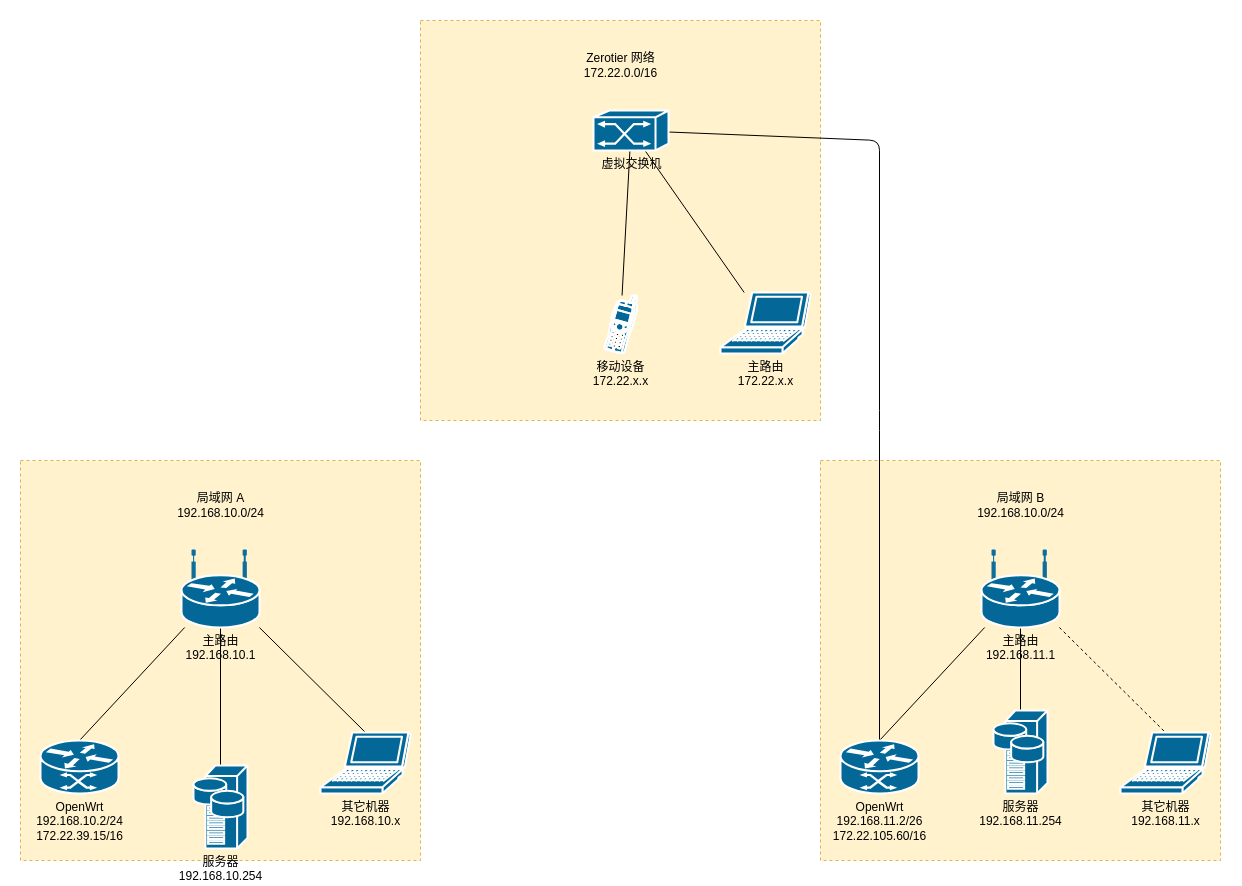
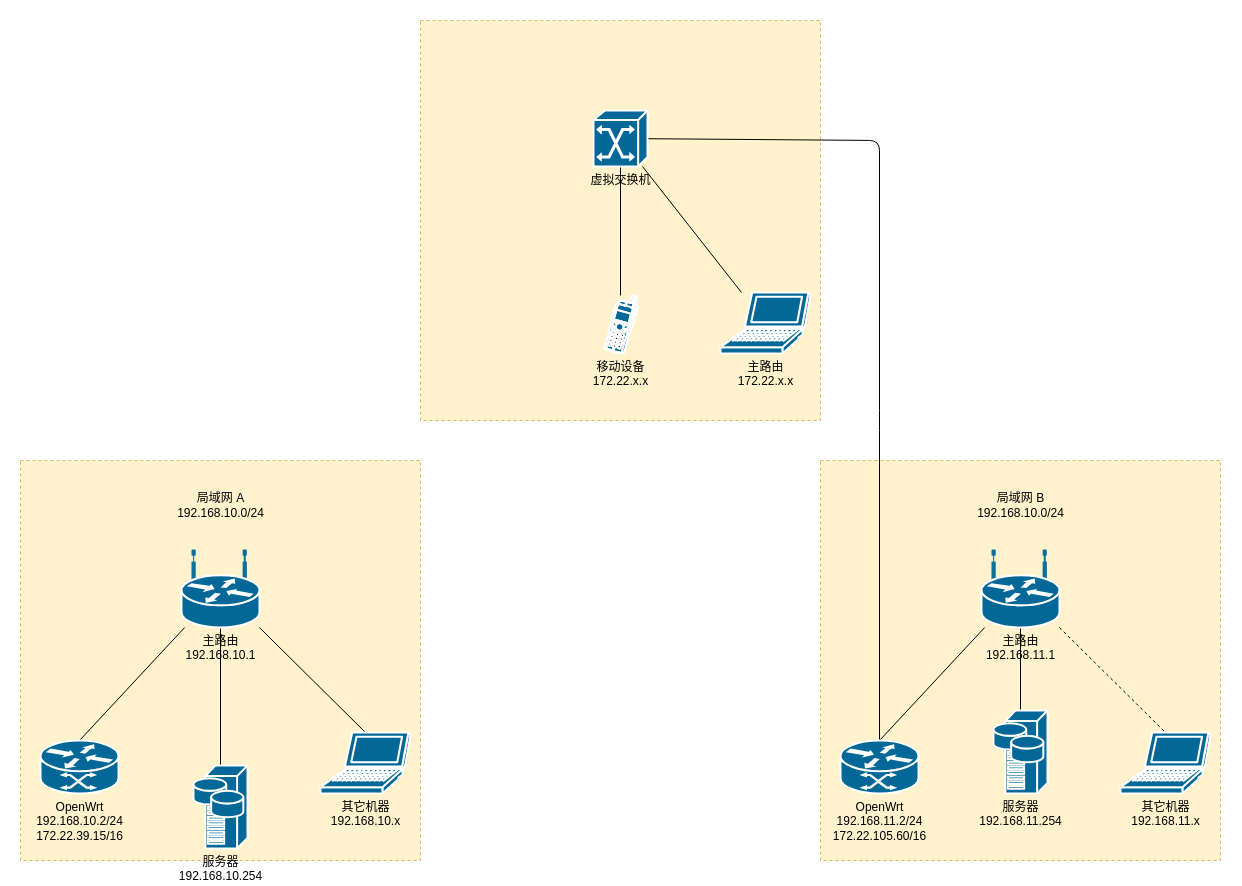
  <mxCell id="0" />
  <mxCell id="1" parent="0" />
  <mxCell id="2" value="" style="whiteSpace=wrap;html=1;aspect=fixed;dashed=1;fillColor=#fff2cc;strokeColor=#d6b656;" vertex="1" parent="1"><mxGeometry x="420" y="20" width="400" height="400" as="geometry" /></mxCell>
  <mxCell id="3" value="" style="whiteSpace=wrap;html=1;aspect=fixed;dashed=1;fillColor=#fff2cc;strokeColor=#d6b656;" parent="1" vertex="1"><mxGeometry x="820" y="460" width="400" height="400" as="geometry" /></mxCell>
  <mxCell id="4" value="" style="whiteSpace=wrap;html=1;aspect=fixed;dashed=1;fillColor=#fff2cc;strokeColor=#d6b656;" parent="1" vertex="1"><mxGeometry x="20" y="460" width="400" height="400" as="geometry" /></mxCell>
  <mxCell id="5" style="edgeStyle=none;html=1;entryX=0.5;entryY=0;entryDx=0;entryDy=0;entryPerimeter=0;endArrow=none;endFill=0;" parent="1" source="8" target="10" edge="1"><mxGeometry relative="1" as="geometry" /></mxCell>
  <mxCell id="6" style="edgeStyle=none;html=1;entryX=0.5;entryY=0;entryDx=0;entryDy=0;entryPerimeter=0;endArrow=none;endFill=0;strokeColor=#000000;" parent="1" source="8" target="11" edge="1"><mxGeometry relative="1" as="geometry" /></mxCell>
  <mxCell id="7" style="edgeStyle=none;html=1;entryX=0.5;entryY=0;entryDx=0;entryDy=0;entryPerimeter=0;endArrow=none;endFill=0;strokeColor=#000000;" parent="1" source="8" target="12" edge="1"><mxGeometry relative="1" as="geometry" /></mxCell>
  <mxCell id="8" value="主路由&lt;br&gt;192.168.10.1" style="shape=mxgraph.cisco.routers.wireless_router;html=1;pointerEvents=1;dashed=0;fillColor=#036897;strokeColor=#ffffff;strokeWidth=2;verticalLabelPosition=bottom;verticalAlign=top;align=center;outlineConnect=0;" parent="1" vertex="1"><mxGeometry x="181" y="550" width="78" height="77" as="geometry" /></mxCell>
  <mxCell id="9" value="局域网 A&lt;br&gt;192.168.10.0/24" style="text;html=1;align=center;verticalAlign=middle;resizable=0;points=[];autosize=1;strokeColor=none;" parent="1" vertex="1"><mxGeometry x="170" y="490" width="100" height="30" as="geometry" /></mxCell>
  <mxCell id="10" value="OpenWrt&lt;br&gt;192.168.10.2/24&lt;br&gt;172.22.39.15/16" style="shape=mxgraph.cisco.routers.atm_router;html=1;pointerEvents=1;dashed=0;fillColor=#036897;strokeColor=#ffffff;strokeWidth=2;verticalLabelPosition=bottom;verticalAlign=top;align=center;outlineConnect=0;" parent="1" vertex="1"><mxGeometry x="40" y="740" width="78" height="53" as="geometry" /></mxCell>
  <mxCell id="11" value="服务器&lt;br&gt;192.168.10.254" style="shape=mxgraph.cisco.servers.storage_server;html=1;pointerEvents=1;dashed=0;fillColor=#036897;strokeColor=#ffffff;strokeWidth=2;verticalLabelPosition=bottom;verticalAlign=top;align=center;outlineConnect=0;" parent="1" vertex="1"><mxGeometry x="193" y="765" width="54" height="83" as="geometry" /></mxCell>
  <mxCell id="12" value="其它机器&lt;br&gt;192.168.10.x" style="shape=mxgraph.cisco.computers_and_peripherals.laptop;html=1;pointerEvents=1;dashed=0;fillColor=#036897;strokeColor=#ffffff;strokeWidth=2;verticalLabelPosition=bottom;verticalAlign=top;align=center;outlineConnect=0;" parent="1" vertex="1"><mxGeometry x="320" y="732" width="90" height="61" as="geometry" /></mxCell>
  <mxCell id="13" style="edgeStyle=none;html=1;entryX=0.5;entryY=0;entryDx=0;entryDy=0;entryPerimeter=0;endArrow=none;endFill=0;" parent="1" source="16" target="19" edge="1"><mxGeometry relative="1" as="geometry" /></mxCell>
  <mxCell id="14" style="edgeStyle=none;html=1;entryX=0.5;entryY=0;entryDx=0;entryDy=0;entryPerimeter=0;endArrow=none;endFill=0;strokeColor=#000000;" parent="1" source="16" target="20" edge="1"><mxGeometry relative="1" as="geometry" /></mxCell>
  <mxCell id="15" style="edgeStyle=none;html=1;entryX=0.5;entryY=0;entryDx=0;entryDy=0;entryPerimeter=0;endArrow=none;endFill=0;strokeColor=#000000;dashed=1;" parent="1" source="16" target="21" edge="1"><mxGeometry relative="1" as="geometry" /></mxCell>
  <mxCell id="16" value="主路由&lt;br&gt;192.168.11.1" style="shape=mxgraph.cisco.routers.wireless_router;html=1;pointerEvents=1;dashed=0;fillColor=#036897;strokeColor=#ffffff;strokeWidth=2;verticalLabelPosition=bottom;verticalAlign=top;align=center;outlineConnect=0;" parent="1" vertex="1"><mxGeometry x="981" y="550" width="78" height="77" as="geometry" /></mxCell>
  <mxCell id="17" value="局域网 B&lt;br&gt;192.168.10.0/24" style="text;html=1;align=center;verticalAlign=middle;resizable=0;points=[];autosize=1;strokeColor=none;" parent="1" vertex="1"><mxGeometry x="970" y="490" width="100" height="30" as="geometry" /></mxCell>
  <mxCell id="18" style="edgeStyle=none;rounded=1;html=1;endArrow=none;endFill=0;strokeColor=#000000;" edge="1" parent="1" source="19" target="27"><mxGeometry relative="1" as="geometry"><Array as="points"><mxPoint x="879" y="420" /><mxPoint x="879" y="140" /></Array></mxGeometry></mxCell>
- <mxCell id="19" value="OpenWrt&lt;br&gt;192.168.11.2/26&lt;br&gt;172.22.105.60/16" style="shape=mxgraph.cisco.routers.atm_router;html=1;pointerEvents=1;dashed=0;fillColor=#036897;strokeColor=#ffffff;strokeWidth=2;verticalLabelPosition=bottom;verticalAlign=top;align=center;outlineConnect=0;" parent="1" vertex="1"><mxGeometry x="840" y="740" width="78" height="53" as="geometry" /></mxCell>
+ <mxCell id="19" value="OpenWrt&lt;br&gt;192.168.11.2/24&lt;br&gt;172.22.105.60/16" style="shape=mxgraph.cisco.routers.atm_router;html=1;pointerEvents=1;dashed=0;fillColor=#036897;strokeColor=#ffffff;strokeWidth=2;verticalLabelPosition=bottom;verticalAlign=top;align=center;outlineConnect=0;" parent="1" vertex="1"><mxGeometry x="840" y="740" width="78" height="53" as="geometry" /></mxCell>
  <mxCell id="20" value="服务器&lt;br&gt;192.168.11.254" style="shape=mxgraph.cisco.servers.storage_server;html=1;pointerEvents=1;dashed=0;fillColor=#036897;strokeColor=#ffffff;strokeWidth=2;verticalLabelPosition=bottom;verticalAlign=top;align=center;outlineConnect=0;" parent="1" vertex="1"><mxGeometry x="993" y="710" width="54" height="83" as="geometry" /></mxCell>
  <mxCell id="21" value="其它机器&lt;br&gt;192.168.11.x" style="shape=mxgraph.cisco.computers_and_peripherals.laptop;html=1;pointerEvents=1;dashed=0;fillColor=#036897;strokeColor=#ffffff;strokeWidth=2;verticalLabelPosition=bottom;verticalAlign=top;align=center;outlineConnect=0;" parent="1" vertex="1"><mxGeometry x="1120" y="732" width="90" height="61" as="geometry" /></mxCell>
- <mxCell id="22" value="Zerotier 网络&lt;br&gt;172.22.0.0/16" style="text;html=1;align=center;verticalAlign=middle;resizable=0;points=[];autosize=1;strokeColor=none;" vertex="1" parent="1"><mxGeometry x="575" y="50" width="90" height="30" as="geometry" /></mxCell>
  <mxCell id="23" style="edgeStyle=none;rounded=1;html=1;endArrow=none;endFill=0;strokeColor=#000000;" edge="1" parent="1" source="24" target="27"><mxGeometry relative="1" as="geometry" /></mxCell>
  <mxCell id="24" value="主路由&lt;br&gt;172.22.x.x" style="shape=mxgraph.cisco.computers_and_peripherals.laptop;html=1;pointerEvents=1;dashed=0;fillColor=#036897;strokeColor=#ffffff;strokeWidth=2;verticalLabelPosition=bottom;verticalAlign=top;align=center;outlineConnect=0;" vertex="1" parent="1"><mxGeometry x="720" y="292" width="90" height="61" as="geometry" /></mxCell>
  <mxCell id="25" style="edgeStyle=none;rounded=1;html=1;endArrow=none;endFill=0;strokeColor=#000000;" edge="1" parent="1" source="26" target="27"><mxGeometry relative="1" as="geometry" /></mxCell>
  <mxCell id="26" value="移动设备&lt;br&gt;172.22.x.x" style="shape=mxgraph.cisco.modems_and_phones.cell_phone;html=1;pointerEvents=1;dashed=0;fillColor=#036897;strokeColor=#ffffff;strokeWidth=2;verticalLabelPosition=bottom;verticalAlign=top;align=center;outlineConnect=0;" vertex="1" parent="1"><mxGeometry x="603" y="295" width="34" height="58" as="geometry" /></mxCell>
- <mxCell id="27" value="虚拟交换机" style="shape=mxgraph.cisco.switches.atm_switch;html=1;pointerEvents=1;dashed=0;fillColor=#036897;strokeColor=#ffffff;strokeWidth=2;verticalLabelPosition=bottom;verticalAlign=top;align=center;outlineConnect=0;" vertex="1" parent="1"><mxGeometry x="593" y="110" width="75" height="40" as="geometry" /></mxCell>
+ <mxCell id="27" value="虚拟交换机" style="shape=mxgraph.cisco.switches.atm_switch;html=1;pointerEvents=1;dashed=0;fillColor=#036897;strokeColor=#ffffff;strokeWidth=2;verticalLabelPosition=bottom;verticalAlign=top;align=center;outlineConnect=0;" vertex="1" parent="1"><mxGeometry x="593" y="110" width="54" height="56" as="geometry" /></mxCell>
